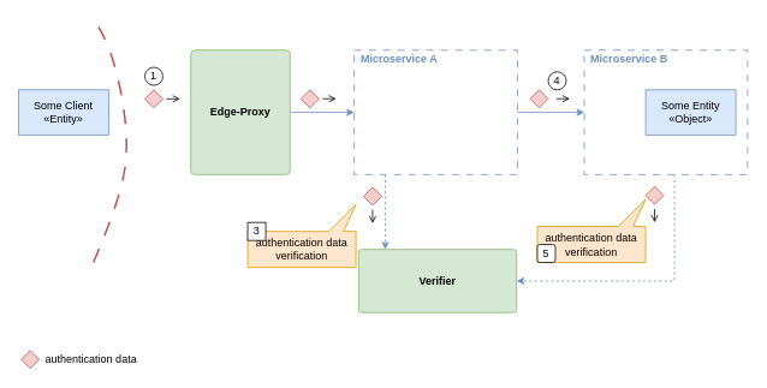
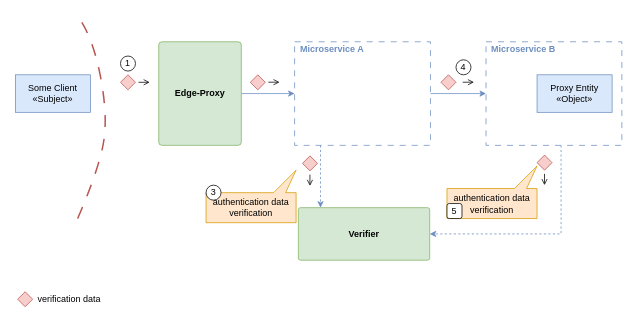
  <mxCell id="0" />
  <mxCell id="1" parent="0" />
  <mxCell id="2" style="edgeStyle=orthogonalEdgeStyle;rounded=0;orthogonalLoop=1;jettySize=auto;html=1;startArrow=none;startFill=0;fillColor=#dae8fc;strokeColor=#6c8ebf;dashed=1;entryX=1;entryY=0.5;entryDx=0;entryDy=0;" parent="1" source="3" target="30" edge="1"><mxGeometry relative="1" as="geometry"><Array as="points"><mxPoint x="747" y="311" /></Array><mxPoint x="607" y="311" as="targetPoint" /></mxGeometry></mxCell>
  <mxCell id="3" value="" style="rounded=0;whiteSpace=wrap;html=1;fillColor=none;strokeColor=#6c8ebf;dashed=1;dashPattern=8 8;" parent="1" vertex="1"><mxGeometry x="647" y="55" width="181" height="138" as="geometry" /></mxCell>
  <mxCell id="4" style="edgeStyle=orthogonalEdgeStyle;rounded=0;orthogonalLoop=1;jettySize=auto;html=1;entryX=0;entryY=0.5;entryDx=0;entryDy=0;fillColor=#dae8fc;strokeColor=#6c8ebf;" parent="1" source="5" target="3" edge="1"><mxGeometry relative="1" as="geometry" /></mxCell>
  <mxCell id="5" value="" style="rounded=0;whiteSpace=wrap;html=1;fillColor=none;strokeColor=#6c8ebf;dashed=1;dashPattern=8 8;" parent="1" vertex="1"><mxGeometry x="392" y="55" width="181" height="138" as="geometry" /></mxCell>
- <mxCell id="6" value="Some Entity&lt;br&gt;«Object»" style="rounded=0;whiteSpace=wrap;html=1;fillColor=#dae8fc;strokeColor=#6c8ebf;" parent="1" vertex="1"><mxGeometry x="715" y="99" width="100" height="50" as="geometry" /></mxCell>
+ <mxCell id="6" value="Proxy Entity&lt;br&gt;«Object»" style="rounded=0;whiteSpace=wrap;html=1;fillColor=#dae8fc;strokeColor=#6c8ebf;" parent="1" vertex="1"><mxGeometry x="715" y="99" width="100" height="50" as="geometry" /></mxCell>
  <mxCell id="7" value="" style="rhombus;whiteSpace=wrap;html=1;fillColor=#f8cecc;strokeColor=#b85450;" parent="1" vertex="1"><mxGeometry x="23" y="388" width="20" height="20" as="geometry" /></mxCell>
- <mxCell id="8" value="authentication data" style="text;html=1;align=left;verticalAlign=middle;whiteSpace=wrap;rounded=0;" parent="1" vertex="1"><mxGeometry x="48" y="388" width="118" height="20" as="geometry" /></mxCell>
+ <mxCell id="8" value="verification data" style="text;html=1;align=left;verticalAlign=middle;whiteSpace=wrap;rounded=0;" parent="1" vertex="1"><mxGeometry x="48" y="388" width="118" height="20" as="geometry" /></mxCell>
  <mxCell id="9" value="&lt;div align=&quot;center&quot;&gt;Microservice A&lt;/div&gt;" style="text;html=1;align=center;verticalAlign=middle;whiteSpace=wrap;rounded=0;fillColor=none;fontColor=#6C8EBF;fontStyle=1" parent="1" vertex="1"><mxGeometry x="392" y="55" width="100" height="19" as="geometry" /></mxCell>
  <mxCell id="10" value="&lt;div align=&quot;center&quot;&gt;Microservice B&lt;/div&gt;" style="text;html=1;align=center;verticalAlign=middle;whiteSpace=wrap;rounded=0;fillColor=none;fontColor=#6C8EBF;fontStyle=1" parent="1" vertex="1"><mxGeometry x="647" y="55" width="100" height="19" as="geometry" /></mxCell>
  <mxCell id="11" style="edgeStyle=orthogonalEdgeStyle;rounded=0;orthogonalLoop=1;jettySize=auto;html=1;entryX=0;entryY=0.5;entryDx=0;entryDy=0;fillColor=#dae8fc;strokeColor=#6c8ebf;" parent="1" source="12" target="5" edge="1"><mxGeometry relative="1" as="geometry" /></mxCell>
  <mxCell id="12" value="&lt;b&gt;Edge-Proxy&lt;/b&gt;" style="rounded=1;whiteSpace=wrap;html=1;fillColor=#d5e8d4;strokeColor=#82b366;arcSize=4;" parent="1" vertex="1"><mxGeometry x="211" y="55" width="110" height="138" as="geometry" /></mxCell>
  <mxCell id="13" value="" style="rhombus;whiteSpace=wrap;html=1;fillColor=#f8cecc;strokeColor=#b85450;direction=south;" parent="1" vertex="1"><mxGeometry x="160" y="99" width="20" height="20" as="geometry" /></mxCell>
  <mxCell id="14" value="" style="rhombus;whiteSpace=wrap;html=1;fillColor=#f8cecc;strokeColor=#b85450;" parent="1" vertex="1"><mxGeometry x="333" y="99" width="20" height="20" as="geometry" /></mxCell>
- <mxCell id="15" value="Some Client&lt;br&gt;«Entity»" style="rounded=0;whiteSpace=wrap;html=1;fillColor=#dae8fc;strokeColor=#6c8ebf;" parent="1" vertex="1"><mxGeometry x="20" y="99" width="100" height="50" as="geometry" /></mxCell>
+ <mxCell id="15" value="Some Client&lt;br&gt;«Subject»" style="rounded=0;whiteSpace=wrap;html=1;fillColor=#dae8fc;strokeColor=#6c8ebf;" parent="1" vertex="1"><mxGeometry x="20" y="99" width="100" height="50" as="geometry" /></mxCell>
  <mxCell id="16" value="" style="endArrow=open;html=1;rounded=0;endFill=0;" parent="1" edge="1"><mxGeometry width="50" height="50" relative="1" as="geometry"><mxPoint x="184" y="108.97" as="sourcePoint" /><mxPoint x="199" y="108.97" as="targetPoint" /></mxGeometry></mxCell>
  <mxCell id="17" value="" style="endArrow=open;html=1;rounded=0;endFill=0;" parent="1" edge="1"><mxGeometry width="50" height="50" relative="1" as="geometry"><mxPoint x="357" y="108.84" as="sourcePoint" /><mxPoint x="372" y="108.84" as="targetPoint" /></mxGeometry></mxCell>
  <mxCell id="18" value="" style="rhombus;whiteSpace=wrap;html=1;fillColor=#f8cecc;strokeColor=#b85450;" parent="1" vertex="1"><mxGeometry x="587" y="99" width="20" height="20" as="geometry" /></mxCell>
  <mxCell id="19" value="" style="endArrow=open;html=1;rounded=0;endFill=0;" parent="1" edge="1"><mxGeometry width="50" height="50" relative="1" as="geometry"><mxPoint x="616" y="108.86" as="sourcePoint" /><mxPoint x="631" y="108.86" as="targetPoint" /></mxGeometry></mxCell>
  <mxCell id="20" style="edgeStyle=orthogonalEdgeStyle;rounded=0;orthogonalLoop=1;jettySize=auto;html=1;entryX=0.5;entryY=0;entryDx=0;entryDy=0;fillColor=#dae8fc;strokeColor=#6c8ebf;startArrow=none;startFill=0;dashed=1;" parent="1" edge="1"><mxGeometry relative="1" as="geometry"><mxPoint x="426.5" y="193" as="sourcePoint" /><mxPoint x="426.5" y="276" as="targetPoint" /></mxGeometry></mxCell>
  <mxCell id="21" value="" style="rhombus;whiteSpace=wrap;html=1;fillColor=#f8cecc;strokeColor=#b85450;" parent="1" vertex="1"><mxGeometry x="402.5" y="207" width="20" height="20" as="geometry" /></mxCell>
  <mxCell id="22" value="" style="endArrow=open;html=1;rounded=0;endFill=0;" parent="1" edge="1"><mxGeometry width="50" height="50" relative="1" as="geometry"><mxPoint x="412.44" y="232" as="sourcePoint" /><mxPoint x="412.44" y="247" as="targetPoint" /></mxGeometry></mxCell>
  <mxCell id="23" value="1" style="ellipse;whiteSpace=wrap;html=1;aspect=fixed;" parent="1" vertex="1"><mxGeometry x="160" y="74" width="20" height="20" as="geometry" /></mxCell>
  <mxCell id="24" value="4" style="ellipse;whiteSpace=wrap;html=1;aspect=fixed;" parent="1" vertex="1"><mxGeometry x="607" y="79" width="20" height="20" as="geometry" /></mxCell>
  <mxCell id="25" value="" style="endArrow=open;html=1;rounded=0;endFill=0;" parent="1" edge="1"><mxGeometry width="50" height="50" relative="1" as="geometry"><mxPoint x="724.94" y="231" as="sourcePoint" /><mxPoint x="724.94" y="246" as="targetPoint" /></mxGeometry></mxCell>
  <mxCell id="26" value="" style="rhombus;whiteSpace=wrap;html=1;fillColor=#f8cecc;strokeColor=#b85450;" parent="1" vertex="1"><mxGeometry x="715" y="206" width="20" height="20" as="geometry" /></mxCell>
  <mxCell id="27" value="authentication data verification" style="shape=callout;whiteSpace=wrap;html=1;perimeter=calloutPerimeter;base=16;size=30;position=0.75;position2=1;flipV=1;fillColor=#ffe6cc;strokeColor=#d79b00;" parent="1" vertex="1"><mxGeometry x="595" y="220.5" width="120" height="70" as="geometry" /></mxCell>
  <mxCell id="28" value="5" style="whiteSpace=wrap;html=1;aspect=fixed;rounded=1;" parent="1" vertex="1"><mxGeometry x="595" y="270.5" width="20" height="20" as="geometry" /></mxCell>
  <mxCell id="29" value="" style="curved=1;endArrow=none;html=1;rounded=0;dashed=1;dashPattern=8 8;startFill=0;fillColor=#f8cecc;strokeColor=#b85450;startSize=9;endSize=8;strokeWidth=2;" parent="1" edge="1"><mxGeometry width="50" height="50" relative="1" as="geometry"><mxPoint x="103" y="290.5" as="sourcePoint" /><mxPoint x="103" y="20.5" as="targetPoint" /><Array as="points"><mxPoint x="133" y="220.5" /><mxPoint x="143" y="150.5" /><mxPoint x="123" y="48.5" /></Array></mxGeometry></mxCell>
  <mxCell id="30" value="&lt;b&gt;Verifier&lt;/b&gt;" style="rounded=1;whiteSpace=wrap;html=1;fillColor=#d5e8d4;strokeColor=#82b366;arcSize=4;" vertex="1" parent="1"><mxGeometry x="397" y="276" width="175" height="70" as="geometry" /></mxCell>
  <mxCell id="31" value="authentication data verification" style="shape=callout;whiteSpace=wrap;html=1;perimeter=calloutPerimeter;base=16;size=30;position=0.75;position2=1;flipV=1;fillColor=#ffe6cc;strokeColor=#d79b00;" parent="1" vertex="1"><mxGeometry x="274" y="226" width="120" height="70" as="geometry" /></mxCell>
- <mxCell id="32" value="3" style="whiteSpace=wrap;html=1;aspect=fixed;rounded=0;" parent="1" vertex="1"><mxGeometry x="274" y="246" width="20" height="20" as="geometry" /></mxCell>
+ <mxCell id="32" value="3" style="ellipse;whiteSpace=wrap;html=1;aspect=fixed;" parent="1" vertex="1"><mxGeometry x="274" y="246" width="20" height="20" as="geometry" /></mxCell>
